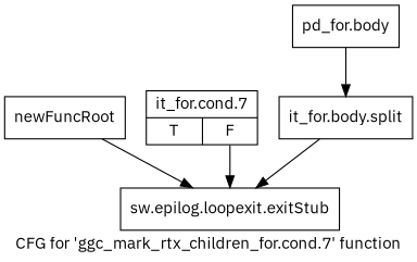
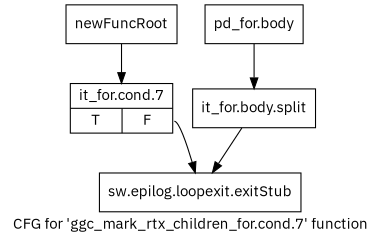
  digraph {
    fontname="IBM Plex Sans"
    label="CFG for 'ggc_mark_rtx_children_for.cond.7' function"
    node [fontname="IBM Plex Sans" shape=record]
    edge [fontname="IBM Plex Sans"]
    n1 [label="{newFuncRoot}"]
    n2 [label="{it_for.cond.7|{<s0>T|<s1>F}}"]
    n3 [label="{sw.epilog.loopexit.exitStub}"]
    n4 [label="{pd_for.body}"]
    n5 [label="{it_for.body.split}"]
-   n1 -> n3
+   n1 -> n2
    n2 -> n3 [tailport=s1]
    n4 -> n5
    n5 -> n3
  }
